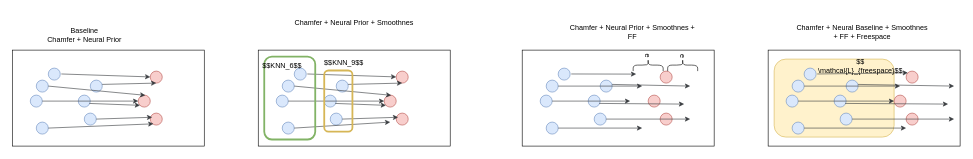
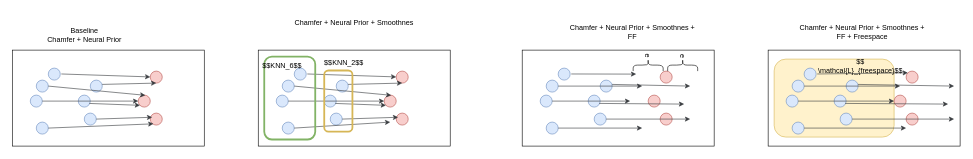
  <mxCell id="0" />
  <mxCell id="1" parent="0" />
  <mxCell id="2" value="" style="rounded=0;whiteSpace=wrap;html=1;fillColor=default;movable=1;resizable=1;rotatable=1;deletable=1;editable=1;locked=0;connectable=1;" vertex="1" parent="1"><mxGeometry x="1280" y="83" width="320" height="160" as="geometry" /></mxCell>
  <mxCell id="3" value="" style="rounded=1;whiteSpace=wrap;html=1;fillColor=#fff2cc;strokeColor=#d6b656;" vertex="1" parent="1"><mxGeometry x="1290" y="98" width="200" height="130" as="geometry" /></mxCell>
  <mxCell id="4" value="" style="rounded=0;whiteSpace=wrap;html=1;fillColor=default;movable=1;resizable=1;rotatable=1;deletable=1;editable=1;locked=0;connectable=1;" vertex="1" parent="1"><mxGeometry x="870" y="83" width="320" height="160" as="geometry" /></mxCell>
  <mxCell id="5" value="" style="rounded=0;whiteSpace=wrap;html=1;fillColor=default;" vertex="1" parent="1"><mxGeometry x="20" y="83" width="320" height="160" as="geometry" /></mxCell>
  <mxCell id="6" value="" style="ellipse;whiteSpace=wrap;html=1;aspect=fixed;fillColor=#dae8fc;strokeColor=#6c8ebf;" vertex="1" parent="1"><mxGeometry x="60" y="133" width="20" height="20" as="geometry" /></mxCell>
  <mxCell id="7" value="" style="ellipse;whiteSpace=wrap;html=1;aspect=fixed;fillColor=#f8cecc;strokeColor=#b85450;direction=south;" vertex="1" parent="1"><mxGeometry x="250" y="118" width="20" height="20" as="geometry" /></mxCell>
  <mxCell id="8" value="" style="ellipse;whiteSpace=wrap;html=1;aspect=fixed;fillColor=#f8cecc;strokeColor=#b85450;direction=south;" vertex="1" parent="1"><mxGeometry x="230" y="158" width="20" height="20" as="geometry" /></mxCell>
  <mxCell id="9" value="" style="ellipse;whiteSpace=wrap;html=1;aspect=fixed;fillColor=#f8cecc;strokeColor=#b85450;direction=south;" vertex="1" parent="1"><mxGeometry x="250" y="188" width="20" height="20" as="geometry" /></mxCell>
  <mxCell id="10" value="" style="ellipse;whiteSpace=wrap;html=1;aspect=fixed;fillColor=#dae8fc;strokeColor=#6c8ebf;" vertex="1" parent="1"><mxGeometry x="50" y="158" width="20" height="20" as="geometry" /></mxCell>
  <mxCell id="11" value="" style="ellipse;whiteSpace=wrap;html=1;aspect=fixed;fillColor=#dae8fc;strokeColor=#6c8ebf;" vertex="1" parent="1"><mxGeometry x="60" y="203" width="20" height="20" as="geometry" /></mxCell>
  <mxCell id="12" value="" style="ellipse;whiteSpace=wrap;html=1;aspect=fixed;fillColor=#dae8fc;strokeColor=#6c8ebf;" vertex="1" parent="1"><mxGeometry x="150" y="133" width="20" height="20" as="geometry" /></mxCell>
  <mxCell id="13" value="" style="ellipse;whiteSpace=wrap;html=1;aspect=fixed;fillColor=#dae8fc;strokeColor=#6c8ebf;" vertex="1" parent="1"><mxGeometry x="130" y="158" width="20" height="20" as="geometry" /></mxCell>
  <mxCell id="14" value="" style="ellipse;whiteSpace=wrap;html=1;aspect=fixed;fillColor=#dae8fc;strokeColor=#6c8ebf;" vertex="1" parent="1"><mxGeometry x="140" y="188" width="20" height="20" as="geometry" /></mxCell>
  <mxCell id="15" value="" style="ellipse;whiteSpace=wrap;html=1;aspect=fixed;fillColor=#dae8fc;strokeColor=#6c8ebf;" vertex="1" parent="1"><mxGeometry x="80" y="113" width="20" height="20" as="geometry" /></mxCell>
  <mxCell id="16" value="" style="endArrow=classic;html=1;rounded=0;exitX=1;exitY=0.5;exitDx=0;exitDy=0;entryX=0.895;entryY=0.737;entryDx=0;entryDy=0;entryPerimeter=0;fillColor=#cdeb8b;strokeColor=#36393d;" edge="1" parent="1" source="11" target="9"><mxGeometry width="50" height="50" relative="1" as="geometry"><mxPoint x="130" y="203" as="sourcePoint" /><mxPoint x="180" y="153" as="targetPoint" /></mxGeometry></mxCell>
  <mxCell id="17" value="" style="endArrow=classic;html=1;rounded=0;exitX=1.088;exitY=0.489;exitDx=0;exitDy=0;exitPerimeter=0;fillColor=#cdeb8b;strokeColor=#36393d;" edge="1" parent="1" source="15" target="7"><mxGeometry width="50" height="50" relative="1" as="geometry"><mxPoint x="100" y="120" as="sourcePoint" /><mxPoint x="275" y="113" as="targetPoint" /></mxGeometry></mxCell>
  <mxCell id="18" value="" style="endArrow=classic;html=1;rounded=0;exitX=1;exitY=0.5;exitDx=0;exitDy=0;entryX=0.018;entryY=0.412;entryDx=0;entryDy=0;entryPerimeter=0;fillColor=#cdeb8b;strokeColor=#36393d;" edge="1" parent="1" source="6" target="8"><mxGeometry width="50" height="50" relative="1" as="geometry"><mxPoint x="112" y="133" as="sourcePoint" /><mxPoint x="260" y="138" as="targetPoint" /></mxGeometry></mxCell>
  <mxCell id="19" value="" style="endArrow=classic;html=1;rounded=0;exitX=1;exitY=0.5;exitDx=0;exitDy=0;entryX=0.5;entryY=1;entryDx=0;entryDy=0;fillColor=#cdeb8b;strokeColor=#36393d;" edge="1" parent="1" source="10" target="8"><mxGeometry width="50" height="50" relative="1" as="geometry"><mxPoint x="90" y="153" as="sourcePoint" /><mxPoint x="252" y="168" as="targetPoint" /></mxGeometry></mxCell>
  <mxCell id="20" value="" style="endArrow=classic;html=1;rounded=0;exitX=1;exitY=0.5;exitDx=0;exitDy=0;entryX=0.349;entryY=0.841;entryDx=0;entryDy=0;entryPerimeter=0;fillColor=#cdeb8b;strokeColor=#36393d;" edge="1" parent="1" source="14" target="9"><mxGeometry width="50" height="50" relative="1" as="geometry"><mxPoint x="80" y="178" as="sourcePoint" /><mxPoint x="240" y="178" as="targetPoint" /></mxGeometry></mxCell>
  <mxCell id="21" value="" style="endArrow=classic;html=1;rounded=0;exitX=0.912;exitY=0.694;exitDx=0;exitDy=0;entryX=1;entryY=1;entryDx=0;entryDy=0;exitPerimeter=0;fillColor=#cdeb8b;strokeColor=#36393d;" edge="1" parent="1" source="13" target="8"><mxGeometry width="50" height="50" relative="1" as="geometry"><mxPoint x="170" y="208" as="sourcePoint" /><mxPoint x="263" y="205" as="targetPoint" /></mxGeometry></mxCell>
  <mxCell id="22" value="" style="endArrow=classic;html=1;rounded=0;exitX=0.99;exitY=0.359;exitDx=0;exitDy=0;entryX=1;entryY=0.5;entryDx=0;entryDy=0;exitPerimeter=0;fillColor=#cdeb8b;strokeColor=#36393d;" edge="1" parent="1" source="12" target="7"><mxGeometry width="50" height="50" relative="1" as="geometry"><mxPoint x="158" y="182" as="sourcePoint" /><mxPoint x="243" y="185" as="targetPoint" /></mxGeometry></mxCell>
  <mxCell id="23" value="Baseline&lt;br&gt;Chamfer + Neural Prior" style="text;html=1;strokeColor=none;fillColor=none;align=center;verticalAlign=middle;whiteSpace=wrap;rounded=0;" vertex="1" parent="1"><mxGeometry x="52.5" y="43" width="175" height="30" as="geometry" /></mxCell>
  <mxCell id="24" value="" style="rounded=0;whiteSpace=wrap;html=1;fillColor=default;" vertex="1" parent="1"><mxGeometry x="430" y="83" width="320" height="160" as="geometry" /></mxCell>
  <mxCell id="25" value="" style="ellipse;whiteSpace=wrap;html=1;aspect=fixed;fillColor=#dae8fc;strokeColor=#6c8ebf;" vertex="1" parent="1"><mxGeometry x="470" y="133" width="20" height="20" as="geometry" /></mxCell>
  <mxCell id="26" value="" style="ellipse;whiteSpace=wrap;html=1;aspect=fixed;fillColor=#f8cecc;strokeColor=#b85450;direction=south;" vertex="1" parent="1"><mxGeometry x="660" y="118" width="20" height="20" as="geometry" /></mxCell>
  <mxCell id="27" value="" style="ellipse;whiteSpace=wrap;html=1;aspect=fixed;fillColor=#f8cecc;strokeColor=#b85450;direction=south;" vertex="1" parent="1"><mxGeometry x="640" y="158" width="20" height="20" as="geometry" /></mxCell>
  <mxCell id="28" value="" style="ellipse;whiteSpace=wrap;html=1;aspect=fixed;fillColor=#f8cecc;strokeColor=#b85450;direction=south;" vertex="1" parent="1"><mxGeometry x="660" y="188" width="20" height="20" as="geometry" /></mxCell>
  <mxCell id="29" value="" style="ellipse;whiteSpace=wrap;html=1;aspect=fixed;fillColor=#dae8fc;strokeColor=#6c8ebf;" vertex="1" parent="1"><mxGeometry x="460" y="158" width="20" height="20" as="geometry" /></mxCell>
  <mxCell id="30" value="" style="ellipse;whiteSpace=wrap;html=1;aspect=fixed;fillColor=#dae8fc;strokeColor=#6c8ebf;" vertex="1" parent="1"><mxGeometry x="470" y="203" width="20" height="20" as="geometry" /></mxCell>
  <mxCell id="31" value="" style="ellipse;whiteSpace=wrap;html=1;aspect=fixed;fillColor=#dae8fc;strokeColor=#6c8ebf;" vertex="1" parent="1"><mxGeometry x="560" y="133" width="20" height="20" as="geometry" /></mxCell>
  <mxCell id="32" value="" style="ellipse;whiteSpace=wrap;html=1;aspect=fixed;fillColor=#dae8fc;strokeColor=#6c8ebf;" vertex="1" parent="1"><mxGeometry x="540" y="158" width="20" height="20" as="geometry" /></mxCell>
  <mxCell id="33" value="" style="ellipse;whiteSpace=wrap;html=1;aspect=fixed;fillColor=#dae8fc;strokeColor=#6c8ebf;" vertex="1" parent="1"><mxGeometry x="550" y="188" width="20" height="20" as="geometry" /></mxCell>
  <mxCell id="34" value="" style="ellipse;whiteSpace=wrap;html=1;aspect=fixed;fillColor=#dae8fc;strokeColor=#6c8ebf;" vertex="1" parent="1"><mxGeometry x="490" y="113" width="20" height="20" as="geometry" /></mxCell>
  <mxCell id="35" value="" style="endArrow=classic;html=1;rounded=0;exitX=1;exitY=0.5;exitDx=0;exitDy=0;fillColor=#cdeb8b;strokeColor=#36393d;movable=1;resizable=1;rotatable=1;deletable=1;editable=1;locked=0;connectable=1;horizontal=1;labelPosition=right;verticalLabelPosition=middle;align=left;verticalAlign=middle;textDirection=ltr;" edge="1" parent="1" source="30"><mxGeometry width="50" height="50" relative="1" as="geometry"><mxPoint x="540" y="203" as="sourcePoint" /><mxPoint x="650" y="203" as="targetPoint" /></mxGeometry></mxCell>
  <mxCell id="36" value="" style="endArrow=classic;html=1;rounded=0;exitX=1.088;exitY=0.489;exitDx=0;exitDy=0;exitPerimeter=0;fillColor=#cdeb8b;strokeColor=#36393d;" edge="1" parent="1" source="34" target="26"><mxGeometry width="50" height="50" relative="1" as="geometry"><mxPoint x="510" y="120" as="sourcePoint" /><mxPoint x="685" y="113" as="targetPoint" /></mxGeometry></mxCell>
  <mxCell id="37" value="" style="endArrow=classic;html=1;rounded=0;exitX=1;exitY=0.5;exitDx=0;exitDy=0;entryX=0.018;entryY=0.412;entryDx=0;entryDy=0;entryPerimeter=0;fillColor=#cdeb8b;strokeColor=#36393d;" edge="1" parent="1" source="25" target="27"><mxGeometry width="50" height="50" relative="1" as="geometry"><mxPoint x="522" y="133" as="sourcePoint" /><mxPoint x="670" y="138" as="targetPoint" /></mxGeometry></mxCell>
  <mxCell id="38" value="" style="endArrow=classic;html=1;rounded=0;exitX=1;exitY=0.5;exitDx=0;exitDy=0;entryX=0.5;entryY=1;entryDx=0;entryDy=0;fillColor=#cdeb8b;strokeColor=#36393d;" edge="1" parent="1" source="29" target="27"><mxGeometry width="50" height="50" relative="1" as="geometry"><mxPoint x="500" y="153" as="sourcePoint" /><mxPoint x="662" y="168" as="targetPoint" /></mxGeometry></mxCell>
  <mxCell id="39" value="" style="endArrow=classic;html=1;rounded=0;exitX=1;exitY=0.5;exitDx=0;exitDy=0;entryX=0.349;entryY=0.841;entryDx=0;entryDy=0;entryPerimeter=0;fillColor=#cdeb8b;strokeColor=#36393d;" edge="1" parent="1" source="33" target="28"><mxGeometry width="50" height="50" relative="1" as="geometry"><mxPoint x="490" y="178" as="sourcePoint" /><mxPoint x="650" y="178" as="targetPoint" /></mxGeometry></mxCell>
  <mxCell id="40" value="" style="endArrow=classic;html=1;rounded=0;exitX=0.912;exitY=0.694;exitDx=0;exitDy=0;entryX=1;entryY=1;entryDx=0;entryDy=0;exitPerimeter=0;fillColor=#cdeb8b;strokeColor=#36393d;" edge="1" parent="1" source="32" target="27"><mxGeometry width="50" height="50" relative="1" as="geometry"><mxPoint x="580" y="208" as="sourcePoint" /><mxPoint x="673" y="205" as="targetPoint" /></mxGeometry></mxCell>
  <mxCell id="41" value="" style="endArrow=classic;html=1;rounded=0;exitX=0.99;exitY=0.359;exitDx=0;exitDy=0;entryX=1;entryY=0.5;entryDx=0;entryDy=0;exitPerimeter=0;fillColor=#cdeb8b;strokeColor=#36393d;" edge="1" parent="1" source="31" target="26"><mxGeometry width="50" height="50" relative="1" as="geometry"><mxPoint x="568" y="182" as="sourcePoint" /><mxPoint x="653" y="185" as="targetPoint" /></mxGeometry></mxCell>
  <mxCell id="42" value="Chamfer + Neural Prior + Smoothnes" style="text;html=1;strokeColor=none;fillColor=none;align=center;verticalAlign=middle;whiteSpace=wrap;rounded=0;" vertex="1" parent="1"><mxGeometry x="476.25" y="23" width="227.5" height="30" as="geometry" /></mxCell>
  <mxCell id="43" value="Chamfer + Neural Prior + Smoothnes + FF" style="text;html=1;strokeColor=none;fillColor=none;align=center;verticalAlign=middle;whiteSpace=wrap;rounded=0;" vertex="1" parent="1"><mxGeometry x="940" y="38" width="227.5" height="30" as="geometry" /></mxCell>
- <mxCell id="44" value="Chamfer + Neural Baseline + Smoothnes + FF + Freespace" style="text;html=1;strokeColor=none;fillColor=none;align=center;verticalAlign=middle;whiteSpace=wrap;rounded=0;" vertex="1" parent="1"><mxGeometry x="1323" y="20.5" width="227.5" height="65" as="geometry" /></mxCell>
+ <mxCell id="44" value="Chamfer + Neural Prior + Smoothnes + FF + Freespace" style="text;html=1;strokeColor=none;fillColor=none;align=center;verticalAlign=middle;whiteSpace=wrap;rounded=0;" vertex="1" parent="1"><mxGeometry x="1323" y="20.5" width="227.5" height="65" as="geometry" /></mxCell>
  <mxCell id="45" value="" style="ellipse;whiteSpace=wrap;html=1;aspect=fixed;fillColor=#dae8fc;strokeColor=#6c8ebf;" vertex="1" parent="1"><mxGeometry x="910" y="133" width="20" height="20" as="geometry" /></mxCell>
  <mxCell id="46" value="" style="ellipse;whiteSpace=wrap;html=1;aspect=fixed;fillColor=#f8cecc;strokeColor=#b85450;direction=south;" vertex="1" parent="1"><mxGeometry x="1100" y="118" width="20" height="20" as="geometry" /></mxCell>
  <mxCell id="47" value="" style="ellipse;whiteSpace=wrap;html=1;aspect=fixed;fillColor=#f8cecc;strokeColor=#b85450;direction=south;" vertex="1" parent="1"><mxGeometry x="1080" y="158" width="20" height="20" as="geometry" /></mxCell>
  <mxCell id="48" value="" style="ellipse;whiteSpace=wrap;html=1;aspect=fixed;fillColor=#f8cecc;strokeColor=#b85450;direction=south;" vertex="1" parent="1"><mxGeometry x="1100" y="188" width="20" height="20" as="geometry" /></mxCell>
  <mxCell id="49" value="" style="ellipse;whiteSpace=wrap;html=1;aspect=fixed;fillColor=#dae8fc;strokeColor=#6c8ebf;" vertex="1" parent="1"><mxGeometry x="900" y="158" width="20" height="20" as="geometry" /></mxCell>
  <mxCell id="50" value="" style="ellipse;whiteSpace=wrap;html=1;aspect=fixed;fillColor=#dae8fc;strokeColor=#6c8ebf;" vertex="1" parent="1"><mxGeometry x="910" y="203" width="20" height="20" as="geometry" /></mxCell>
  <mxCell id="51" value="" style="ellipse;whiteSpace=wrap;html=1;aspect=fixed;fillColor=#dae8fc;strokeColor=#6c8ebf;" vertex="1" parent="1"><mxGeometry x="1000" y="133" width="20" height="20" as="geometry" /></mxCell>
  <mxCell id="52" value="" style="ellipse;whiteSpace=wrap;html=1;aspect=fixed;fillColor=#dae8fc;strokeColor=#6c8ebf;" vertex="1" parent="1"><mxGeometry x="980" y="158" width="20" height="20" as="geometry" /></mxCell>
  <mxCell id="53" value="" style="ellipse;whiteSpace=wrap;html=1;aspect=fixed;fillColor=#dae8fc;strokeColor=#6c8ebf;" vertex="1" parent="1"><mxGeometry x="990" y="188" width="20" height="20" as="geometry" /></mxCell>
  <mxCell id="54" value="" style="ellipse;whiteSpace=wrap;html=1;aspect=fixed;fillColor=#dae8fc;strokeColor=#6c8ebf;" vertex="1" parent="1"><mxGeometry x="930" y="113" width="20" height="20" as="geometry" /></mxCell>
  <mxCell id="55" value="" style="endArrow=classic;html=1;rounded=0;exitX=1;exitY=0.5;exitDx=0;exitDy=0;fillColor=#cdeb8b;strokeColor=#36393d;movable=1;resizable=1;rotatable=1;deletable=1;editable=1;locked=0;connectable=1;horizontal=1;labelPosition=right;verticalLabelPosition=middle;align=left;verticalAlign=middle;textDirection=ltr;" edge="1" parent="1" source="50"><mxGeometry width="50" height="50" relative="1" as="geometry"><mxPoint x="980" y="203" as="sourcePoint" /><mxPoint x="1070" y="213" as="targetPoint" /></mxGeometry></mxCell>
  <mxCell id="56" value="" style="endArrow=classic;html=1;rounded=0;exitX=1.088;exitY=0.489;exitDx=0;exitDy=0;exitPerimeter=0;fillColor=#cdeb8b;strokeColor=#36393d;" edge="1" parent="1" source="54"><mxGeometry width="50" height="50" relative="1" as="geometry"><mxPoint x="950" y="120" as="sourcePoint" /><mxPoint x="1060" y="123" as="targetPoint" /></mxGeometry></mxCell>
  <mxCell id="57" value="" style="endArrow=classic;html=1;rounded=0;exitX=1;exitY=0.5;exitDx=0;exitDy=0;fillColor=#cdeb8b;strokeColor=#36393d;" edge="1" parent="1" source="45"><mxGeometry width="50" height="50" relative="1" as="geometry"><mxPoint x="962" y="133" as="sourcePoint" /><mxPoint x="1070" y="143" as="targetPoint" /></mxGeometry></mxCell>
  <mxCell id="58" value="" style="endArrow=classic;html=1;rounded=0;exitX=1;exitY=0.5;exitDx=0;exitDy=0;fillColor=#cdeb8b;strokeColor=#36393d;" edge="1" parent="1" source="49"><mxGeometry width="50" height="50" relative="1" as="geometry"><mxPoint x="940" y="153" as="sourcePoint" /><mxPoint x="1050" y="168" as="targetPoint" /></mxGeometry></mxCell>
  <mxCell id="59" value="" style="endArrow=classic;html=1;rounded=0;exitX=1;exitY=0.5;exitDx=0;exitDy=0;fillColor=#cdeb8b;strokeColor=#36393d;" edge="1" parent="1" source="53"><mxGeometry width="50" height="50" relative="1" as="geometry"><mxPoint x="930" y="178" as="sourcePoint" /><mxPoint x="1150" y="198" as="targetPoint" /></mxGeometry></mxCell>
  <mxCell id="60" value="" style="endArrow=classic;html=1;rounded=0;exitX=0.912;exitY=0.694;exitDx=0;exitDy=0;exitPerimeter=0;fillColor=#cdeb8b;strokeColor=#36393d;" edge="1" parent="1" source="52"><mxGeometry width="50" height="50" relative="1" as="geometry"><mxPoint x="1020" y="208" as="sourcePoint" /><mxPoint x="1140" y="173" as="targetPoint" /></mxGeometry></mxCell>
  <mxCell id="61" value="" style="endArrow=classic;html=1;rounded=0;exitX=0.99;exitY=0.359;exitDx=0;exitDy=0;exitPerimeter=0;fillColor=#cdeb8b;strokeColor=#36393d;" edge="1" parent="1" source="51"><mxGeometry width="50" height="50" relative="1" as="geometry"><mxPoint x="1008" y="182" as="sourcePoint" /><mxPoint x="1150" y="143" as="targetPoint" /></mxGeometry></mxCell>
  <mxCell id="62" value="" style="ellipse;whiteSpace=wrap;html=1;aspect=fixed;fillColor=#dae8fc;strokeColor=#6c8ebf;" vertex="1" parent="1"><mxGeometry x="1320" y="133" width="20" height="20" as="geometry" /></mxCell>
  <mxCell id="63" value="" style="ellipse;whiteSpace=wrap;html=1;aspect=fixed;fillColor=#f8cecc;strokeColor=#b85450;direction=south;" vertex="1" parent="1"><mxGeometry x="1510" y="118" width="20" height="20" as="geometry" /></mxCell>
  <mxCell id="64" value="" style="ellipse;whiteSpace=wrap;html=1;aspect=fixed;fillColor=#f8cecc;strokeColor=#b85450;direction=south;" vertex="1" parent="1"><mxGeometry x="1490" y="158" width="20" height="20" as="geometry" /></mxCell>
  <mxCell id="65" value="" style="ellipse;whiteSpace=wrap;html=1;aspect=fixed;fillColor=#f8cecc;strokeColor=#b85450;direction=south;" vertex="1" parent="1"><mxGeometry x="1510" y="188" width="20" height="20" as="geometry" /></mxCell>
  <mxCell id="66" value="" style="ellipse;whiteSpace=wrap;html=1;aspect=fixed;fillColor=#dae8fc;strokeColor=#6c8ebf;" vertex="1" parent="1"><mxGeometry x="1310" y="158" width="20" height="20" as="geometry" /></mxCell>
  <mxCell id="67" value="" style="ellipse;whiteSpace=wrap;html=1;aspect=fixed;fillColor=#dae8fc;strokeColor=#6c8ebf;" vertex="1" parent="1"><mxGeometry x="1320" y="203" width="20" height="20" as="geometry" /></mxCell>
  <mxCell id="68" value="" style="ellipse;whiteSpace=wrap;html=1;aspect=fixed;fillColor=#dae8fc;strokeColor=#6c8ebf;" vertex="1" parent="1"><mxGeometry x="1410" y="133" width="20" height="20" as="geometry" /></mxCell>
  <mxCell id="69" value="" style="ellipse;whiteSpace=wrap;html=1;aspect=fixed;fillColor=#dae8fc;strokeColor=#6c8ebf;" vertex="1" parent="1"><mxGeometry x="1390" y="158" width="20" height="20" as="geometry" /></mxCell>
  <mxCell id="70" value="" style="ellipse;whiteSpace=wrap;html=1;aspect=fixed;fillColor=#dae8fc;strokeColor=#6c8ebf;" vertex="1" parent="1"><mxGeometry x="1400" y="188" width="20" height="20" as="geometry" /></mxCell>
  <mxCell id="71" value="" style="ellipse;whiteSpace=wrap;html=1;aspect=fixed;fillColor=#dae8fc;strokeColor=#6c8ebf;" vertex="1" parent="1"><mxGeometry x="1340" y="113" width="20" height="20" as="geometry" /></mxCell>
  <mxCell id="72" value="" style="endArrow=classic;html=1;rounded=0;exitX=1;exitY=0.5;exitDx=0;exitDy=0;fillColor=#cdeb8b;strokeColor=#36393d;movable=1;resizable=1;rotatable=1;deletable=1;editable=1;locked=0;connectable=1;horizontal=1;labelPosition=right;verticalLabelPosition=middle;align=left;verticalAlign=middle;textDirection=ltr;" edge="1" parent="1" source="67"><mxGeometry width="50" height="50" relative="1" as="geometry"><mxPoint x="1390" y="203" as="sourcePoint" /><mxPoint x="1510" y="213" as="targetPoint" /></mxGeometry></mxCell>
  <mxCell id="73" value="" style="endArrow=classic;html=1;rounded=0;exitX=1.088;exitY=0.489;exitDx=0;exitDy=0;exitPerimeter=0;fillColor=#cdeb8b;strokeColor=#36393d;entryX=0;entryY=1;entryDx=0;entryDy=0;" edge="1" parent="1" source="71" target="63"><mxGeometry width="50" height="50" relative="1" as="geometry"><mxPoint x="1360" y="120" as="sourcePoint" /><mxPoint x="1535" y="113" as="targetPoint" /></mxGeometry></mxCell>
  <mxCell id="74" value="" style="endArrow=classic;html=1;rounded=0;exitX=1;exitY=0.5;exitDx=0;exitDy=0;fillColor=#cdeb8b;strokeColor=#36393d;" edge="1" parent="1" source="62"><mxGeometry width="50" height="50" relative="1" as="geometry"><mxPoint x="1372" y="133" as="sourcePoint" /><mxPoint x="1500" y="143" as="targetPoint" /></mxGeometry></mxCell>
  <mxCell id="75" value="" style="endArrow=classic;html=1;rounded=0;exitX=1;exitY=0.5;exitDx=0;exitDy=0;fillColor=#cdeb8b;strokeColor=#36393d;entryX=0.5;entryY=1;entryDx=0;entryDy=0;" edge="1" parent="1" source="66" target="64"><mxGeometry width="50" height="50" relative="1" as="geometry"><mxPoint x="1350" y="153" as="sourcePoint" /><mxPoint x="1460" y="168" as="targetPoint" /></mxGeometry></mxCell>
  <mxCell id="76" value="" style="endArrow=classic;html=1;rounded=0;exitX=1;exitY=0.5;exitDx=0;exitDy=0;fillColor=#cdeb8b;strokeColor=#36393d;" edge="1" parent="1" source="70"><mxGeometry width="50" height="50" relative="1" as="geometry"><mxPoint x="1340" y="178" as="sourcePoint" /><mxPoint x="1590" y="198" as="targetPoint" /></mxGeometry></mxCell>
  <mxCell id="77" value="" style="endArrow=classic;html=1;rounded=0;exitX=0.912;exitY=0.694;exitDx=0;exitDy=0;exitPerimeter=0;fillColor=#cdeb8b;strokeColor=#36393d;" edge="1" parent="1" source="69"><mxGeometry width="50" height="50" relative="1" as="geometry"><mxPoint x="1430" y="208" as="sourcePoint" /><mxPoint x="1580" y="173" as="targetPoint" /></mxGeometry></mxCell>
  <mxCell id="78" value="" style="endArrow=classic;html=1;rounded=0;exitX=0.99;exitY=0.359;exitDx=0;exitDy=0;exitPerimeter=0;fillColor=#cdeb8b;strokeColor=#36393d;" edge="1" parent="1" source="68"><mxGeometry width="50" height="50" relative="1" as="geometry"><mxPoint x="1418" y="182" as="sourcePoint" /><mxPoint x="1590" y="143" as="targetPoint" /></mxGeometry></mxCell>
  <mxCell id="79" value="$$ \mathcal{L}_{freespace}$$" style="text;html=1;strokeColor=none;fillColor=none;align=center;verticalAlign=middle;whiteSpace=wrap;rounded=0;" vertex="1" parent="1"><mxGeometry x="1403.75" y="93.5" width="60" height="30" as="geometry" /></mxCell>
  <mxCell id="80" value="e" style="shape=curlyBracket;whiteSpace=wrap;html=1;rounded=1;labelPosition=left;verticalLabelPosition=middle;align=right;verticalAlign=middle;rotation=90;" vertex="1" parent="1"><mxGeometry x="1127.5" y="83" width="20" height="50" as="geometry" /></mxCell>
  <mxCell id="81" value="e" style="shape=curlyBracket;whiteSpace=wrap;html=1;rounded=1;labelPosition=left;verticalLabelPosition=middle;align=right;verticalAlign=middle;rotation=90;" vertex="1" parent="1"><mxGeometry x="1070" y="83" width="20" height="50" as="geometry" /></mxCell>
  <mxCell id="82" value="" style="rounded=1;whiteSpace=wrap;html=1;fillColor=none;strokeColor=#82b366;strokeWidth=3;" vertex="1" parent="1"><mxGeometry x="440" y="94" width="85" height="138" as="geometry" /></mxCell>
  <mxCell id="83" value="" style="rounded=1;whiteSpace=wrap;html=1;fillColor=none;strokeColor=#d6b656;strokeWidth=3;" vertex="1" parent="1"><mxGeometry x="540" y="117" width="47" height="102" as="geometry" /></mxCell>
- <mxCell id="84" value="$$KNN_9$$" style="text;html=1;strokeColor=none;fillColor=none;align=center;verticalAlign=middle;whiteSpace=wrap;rounded=0;" vertex="1" parent="1"><mxGeometry x="543" y="90" width="60" height="30" as="geometry" /></mxCell>
+ <mxCell id="84" value="$$KNN_2$$" style="text;html=1;strokeColor=none;fillColor=none;align=center;verticalAlign=middle;whiteSpace=wrap;rounded=0;" vertex="1" parent="1"><mxGeometry x="543" y="90" width="60" height="30" as="geometry" /></mxCell>
  <mxCell id="85" value="$$KNN_6$$" style="text;html=1;strokeColor=none;fillColor=none;align=center;verticalAlign=middle;whiteSpace=wrap;rounded=0;" vertex="1" parent="1"><mxGeometry x="440" y="94" width="60" height="30" as="geometry" /></mxCell>
